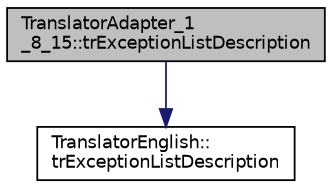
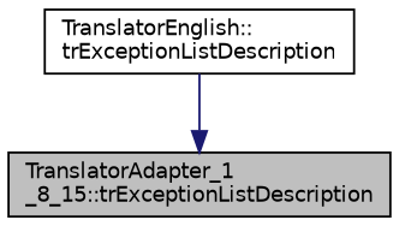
  digraph {
    rankdir=TB
    node [color=black fontname=Helvetica fontsize=10 shape=record style=filled]
    n1 [fillcolor=grey75 fontcolor=black height=0.2 label="TranslatorAdapter_1\l_8_15::trExceptionListDescription" width=0.4]
    n2 [fillcolor=white height=0.2 label="TranslatorEnglish::\ltrExceptionListDescription" width=0.4]
-   n1 -> n2 [color=midnightblue fontname=Helvetica fontsize=10 labelfontname=Helvetica labelfontsize=10 style=solid]
+   n2 -> n1 [color=midnightblue fontname=Helvetica fontsize=10 labelfontname=Helvetica labelfontsize=10 style=solid]
  }
